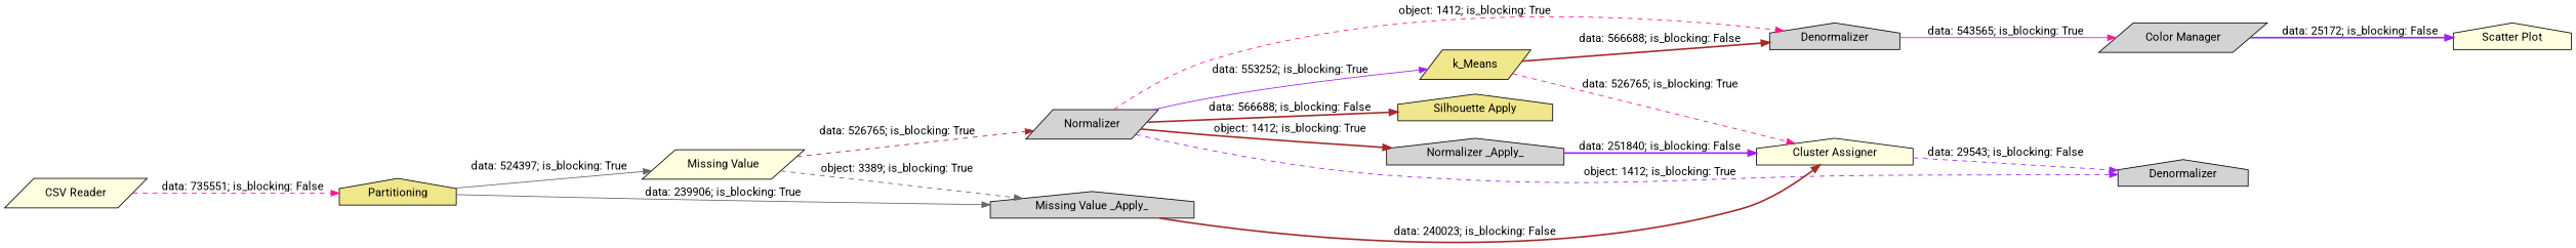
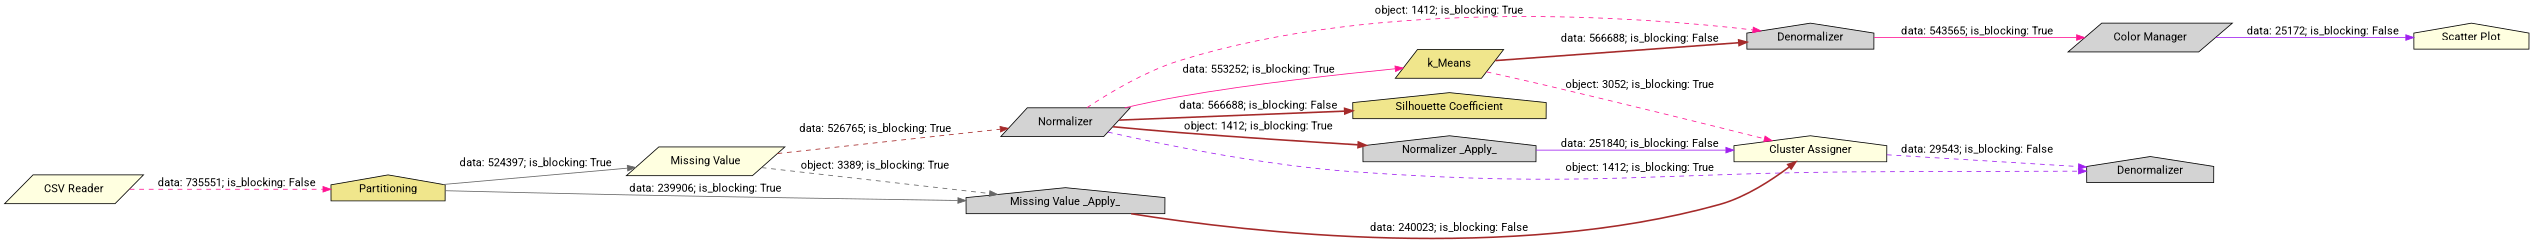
  digraph {
    fontname=Roboto
    rankdir=LR
    node [fillcolor=lightgrey fontname=Roboto shape=house style=filled]
    edge [color=brown fontname=Roboto style=dashed]
    n1 [fillcolor=lightyellow label="Scatter Plot"]
    n2 [fillcolor=lightyellow label="Missing Value" shape=parallelogram]
    n3 [label=Normalizer shape=parallelogram]
    n4 [label="Missing Value _Apply_"]
    n5 [label=Denormalizer]
    n6 [label=Denormalizer]
    n7 [label="Normalizer _Apply_"]
    n8 [fillcolor=khaki label=k_Means shape=parallelogram]
-   n9 [fillcolor=khaki label="Silhouette Apply"]
+   n9 [fillcolor=khaki label="Silhouette Coefficient"]
    n10 [fillcolor=lightyellow label="Cluster Assigner"]
    n11 [label="Color Manager" shape=parallelogram]
    n12 [fillcolor=khaki label=Partitioning]
    n13 [fillcolor=lightyellow label="CSV Reader" shape=parallelogram]
    n2 -> n3 [label="data: 526765; is_blocking: True"]
    n2 -> n4 [color=gray40 label="object: 3389; is_blocking: True"]
    n3 -> n5 [color=deeppink label="object: 1412; is_blocking: True"]
    n3 -> n6 [color=purple label="object: 1412; is_blocking: True"]
    n3 -> n7 [label="object: 1412; is_blocking: True" style=bold]
-   n3 -> n8 [color=purple label="data: 553252; is_blocking: True" style=solid]
+   n3 -> n8 [color=deeppink label="data: 553252; is_blocking: True" style=solid]
    n3 -> n9 [label="data: 566688; is_blocking: False" style=bold]
    n4 -> n10 [label="data: 240023; is_blocking: False" style=bold]
    n5 -> n11 [color=deeppink label="data: 543565; is_blocking: True" style=solid]
-   n7 -> n10 [color=purple label="data: 251840; is_blocking: False" style=bold]
+   n7 -> n10 [color=purple label="data: 251840; is_blocking: False" style=solid]
    n8 -> n5 [label="data: 566688; is_blocking: False" style=bold]
-   n8 -> n10 [color=deeppink label="data: 526765; is_blocking: True"]
+   n8 -> n10 [color=deeppink label="object: 3052; is_blocking: True"]
    n10 -> n6 [color=purple label="data: 29543; is_blocking: False"]
-   n11 -> n1 [color=purple label="data: 25172; is_blocking: False" style=bold]
+   n11 -> n1 [color=purple label="data: 25172; is_blocking: False" style=solid]
    n12 -> n2 [color=gray40 label="data: 524397; is_blocking: True" style=solid]
    n12 -> n4 [color=gray40 label="data: 239906; is_blocking: True" style=solid]
    n13 -> n12 [color=deeppink label="data: 735551; is_blocking: False"]
  }
